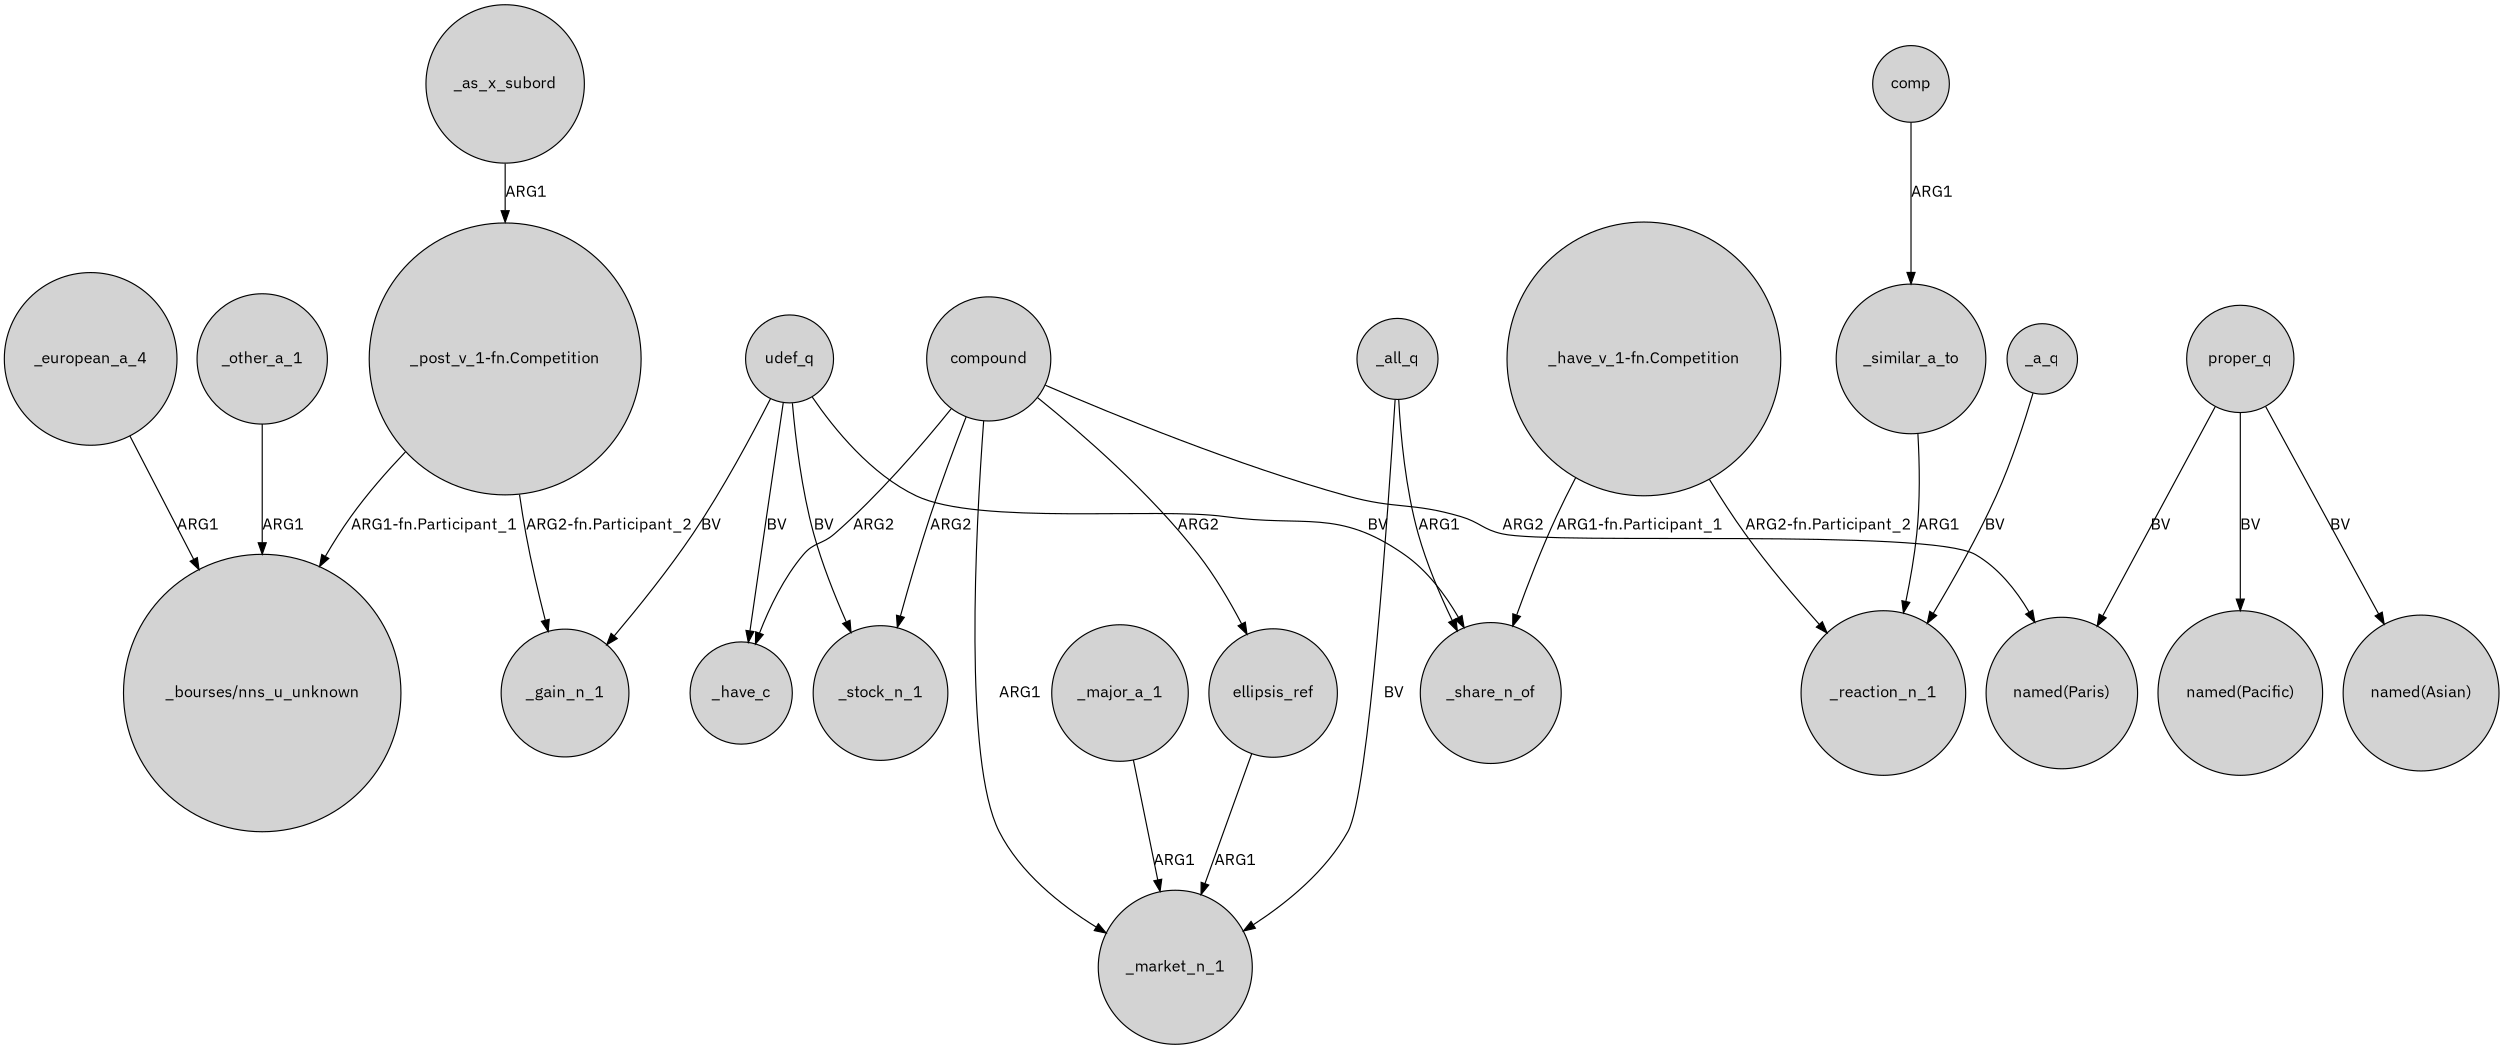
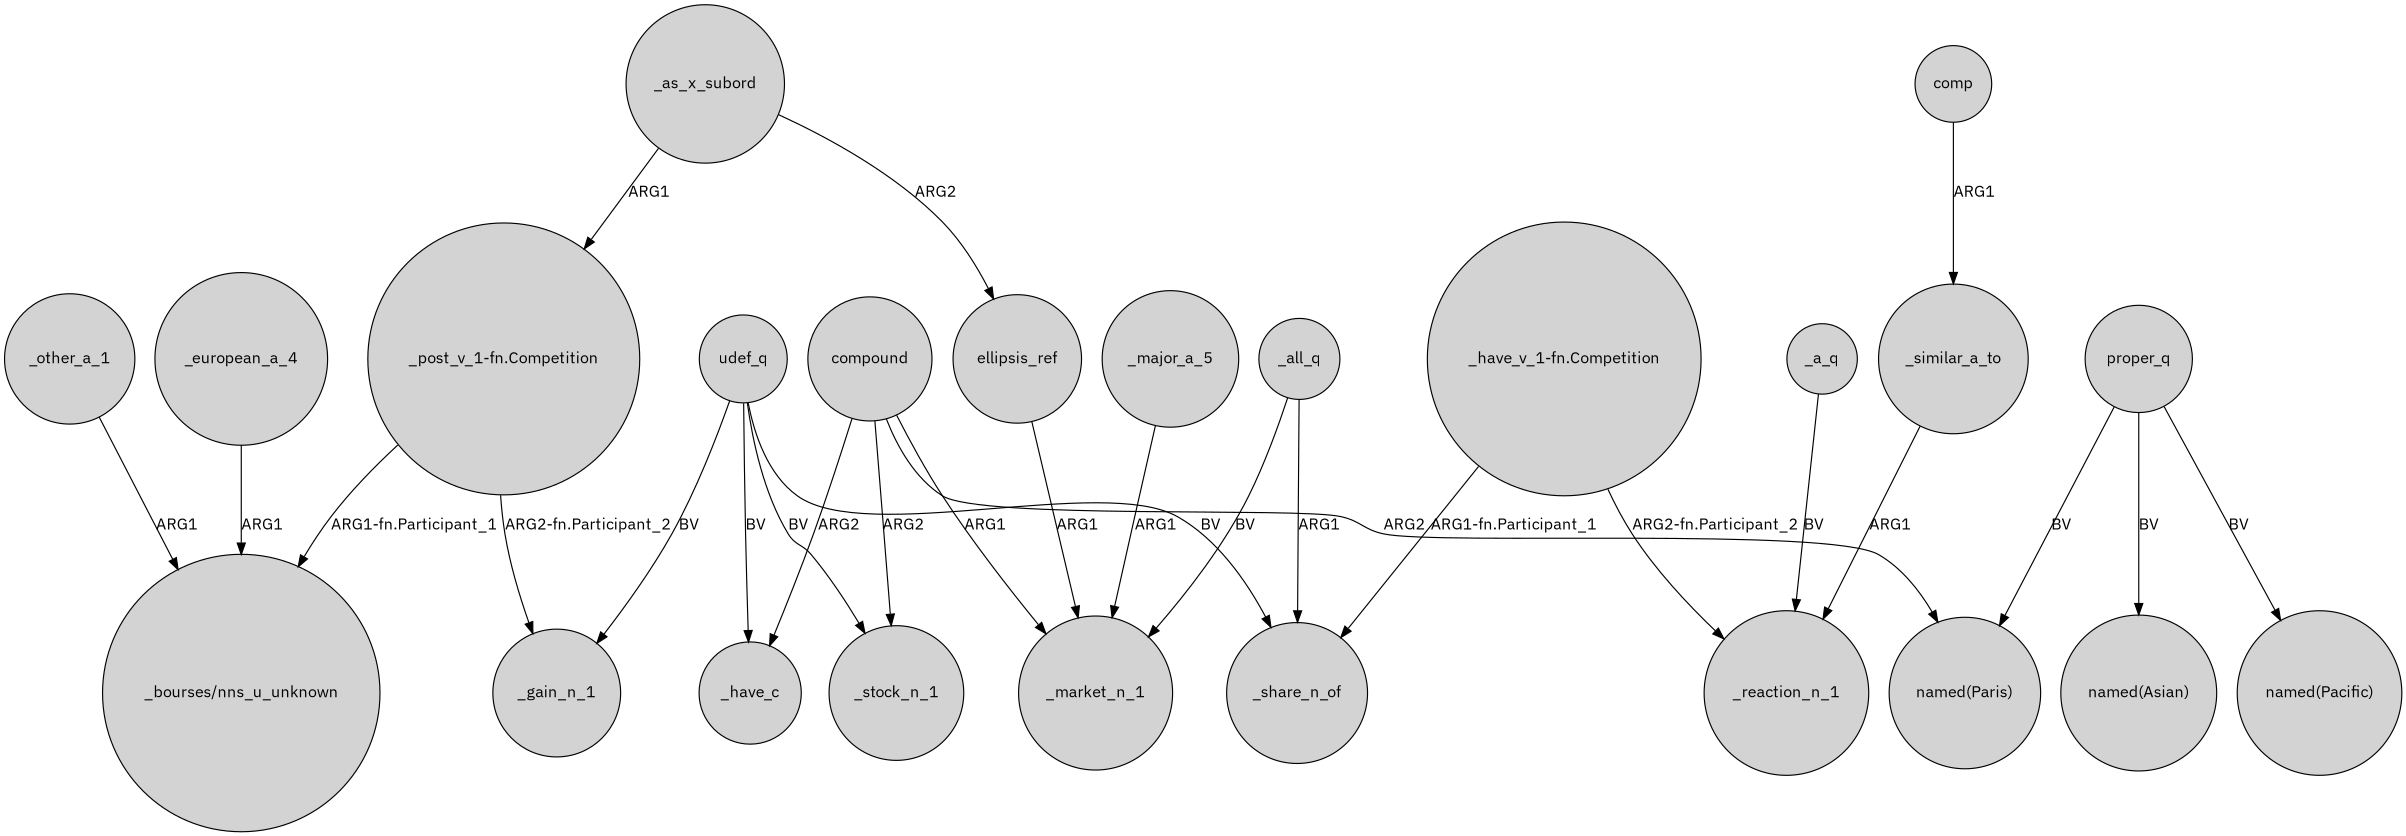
  digraph {
    fontname="IBM Plex Sans"
    node [fontname="IBM Plex Sans" shape=circle style=filled]
    edge [fontname="IBM Plex Sans"]
    _other_a_1
    "_bourses/nns_u_unknown"
    _as_x_subord
    "_post_v_1-fn.Competition"
    ellipsis_ref
    _gain_n_1
    _market_n_1
    n8 [label=_have_c]
    compound
    _stock_n_1
    "named(Paris)"
    udef_q
    _share_n_of
    comp
    _similar_a_to
    _reaction_n_1
-   _major_a_1
+   _major_a_1 [label=_major_a_5]
    n18 [label=_european_a_4]
    "_have_v_1-fn.Competition"
    _a_q
    proper_q
    "named(Pacific)"
    "named(Asian)"
    _all_q
    _other_a_1 -> "_bourses/nns_u_unknown" [label=ARG1]
    _as_x_subord -> "_post_v_1-fn.Competition" [label=ARG1]
-   compound -> ellipsis_ref [label=ARG2]
+   _as_x_subord -> ellipsis_ref [label=ARG2]
    "_post_v_1-fn.Competition" -> "_bourses/nns_u_unknown" [label="ARG1-fn.Participant_1"]
    "_post_v_1-fn.Competition" -> _gain_n_1 [label="ARG2-fn.Participant_2"]
    ellipsis_ref -> _market_n_1 [label=ARG1]
    compound -> _market_n_1 [label=ARG1]
    compound -> n8 [label=ARG2]
    compound -> _stock_n_1 [label=ARG2]
    compound -> "named(Paris)" [label=ARG2]
    udef_q -> _gain_n_1 [label=BV]
    udef_q -> n8 [label=BV]
    udef_q -> _stock_n_1 [label=BV]
    udef_q -> _share_n_of [label=BV]
    comp -> _similar_a_to [label=ARG1]
    _similar_a_to -> _reaction_n_1 [label=ARG1]
    _major_a_1 -> _market_n_1 [label=ARG1]
    n18 -> "_bourses/nns_u_unknown" [label=ARG1]
    "_have_v_1-fn.Competition" -> _share_n_of [label="ARG1-fn.Participant_1"]
    "_have_v_1-fn.Competition" -> _reaction_n_1 [label="ARG2-fn.Participant_2"]
    _a_q -> _reaction_n_1 [label=BV]
    proper_q -> "named(Paris)" [label=BV]
    proper_q -> "named(Pacific)" [label=BV]
    proper_q -> "named(Asian)" [label=BV]
    _all_q -> _market_n_1 [label=BV]
    _all_q -> _share_n_of [label=ARG1]
  }
